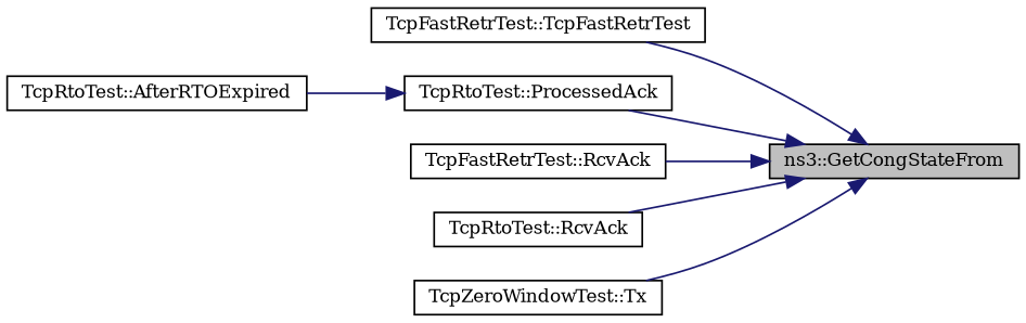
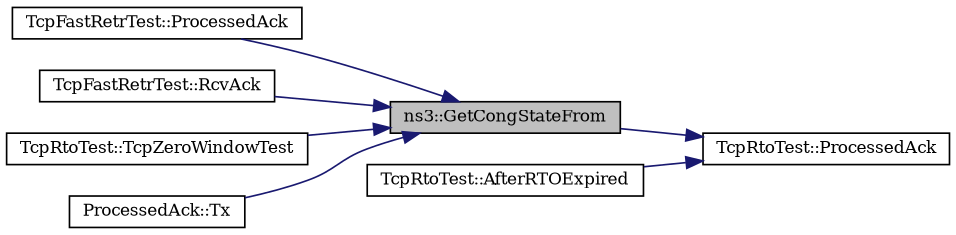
  digraph {
    fontname="DejaVu Serif"
    rankdir=RL
    node [color=black fillcolor=white fontname="DejaVu Serif" fontsize=10 shape=record style=filled]
    edge [color=midnightblue dir=back fontname="DejaVu Serif" fontsize=10 labelfontname=Helvetica labelfontsize=10 style=solid]
    n1 [fillcolor=grey75 fontcolor=black height=0.2 label="ns3::GetCongStateFrom" width=0.4]
-   n2 [height=0.2 label="TcpFastRetrTest::TcpFastRetrTest" width=0.4]
+   n2 [height=0.2 label="TcpFastRetrTest::ProcessedAck" width=0.4]
    n3 [height=0.2 label="TcpRtoTest::ProcessedAck" width=0.4]
    n4 [height=0.2 label="TcpFastRetrTest::RcvAck" width=0.4]
-   n5 [height=0.2 label="TcpRtoTest::RcvAck" width=0.4]
-   n6 [height=0.2 label="TcpZeroWindowTest::Tx" width=0.4]
+   n5 [height=0.2 label="TcpRtoTest::TcpZeroWindowTest" width=0.4]
+   n6 [height=0.2 label="ProcessedAck::Tx" width=0.4]
    n7 [height=0.2 label="TcpRtoTest::AfterRTOExpired" width=0.4]
    n1 -> n2
-   n1 -> n3
+   n3 -> n1
    n1 -> n4
    n1 -> n5
    n1 -> n6
    n3 -> n7
  }
